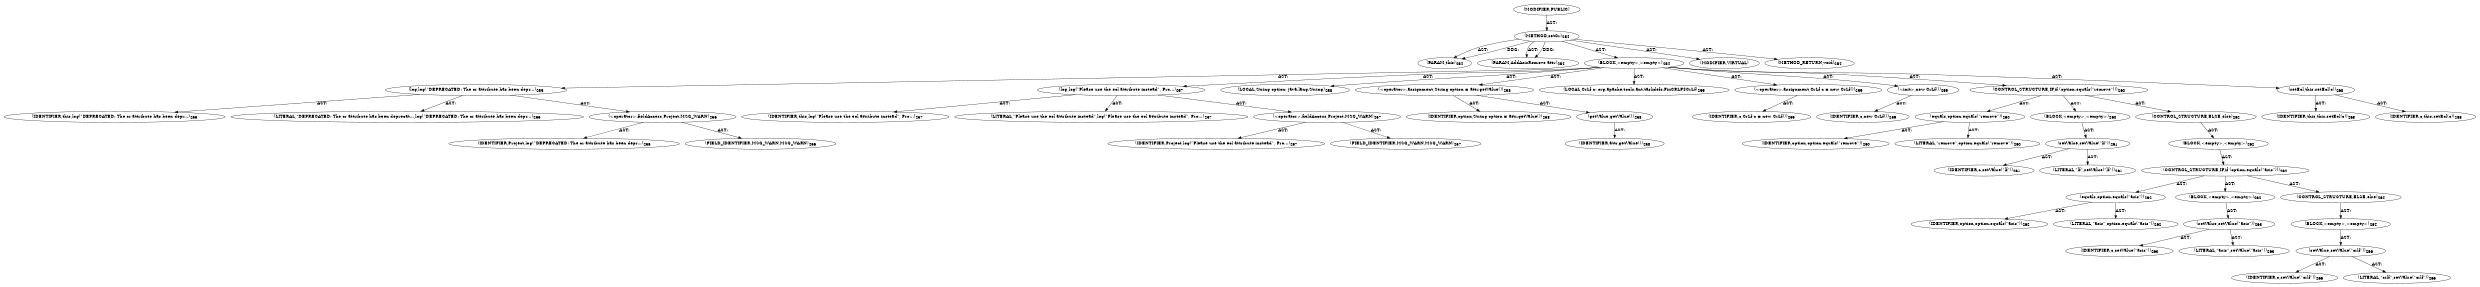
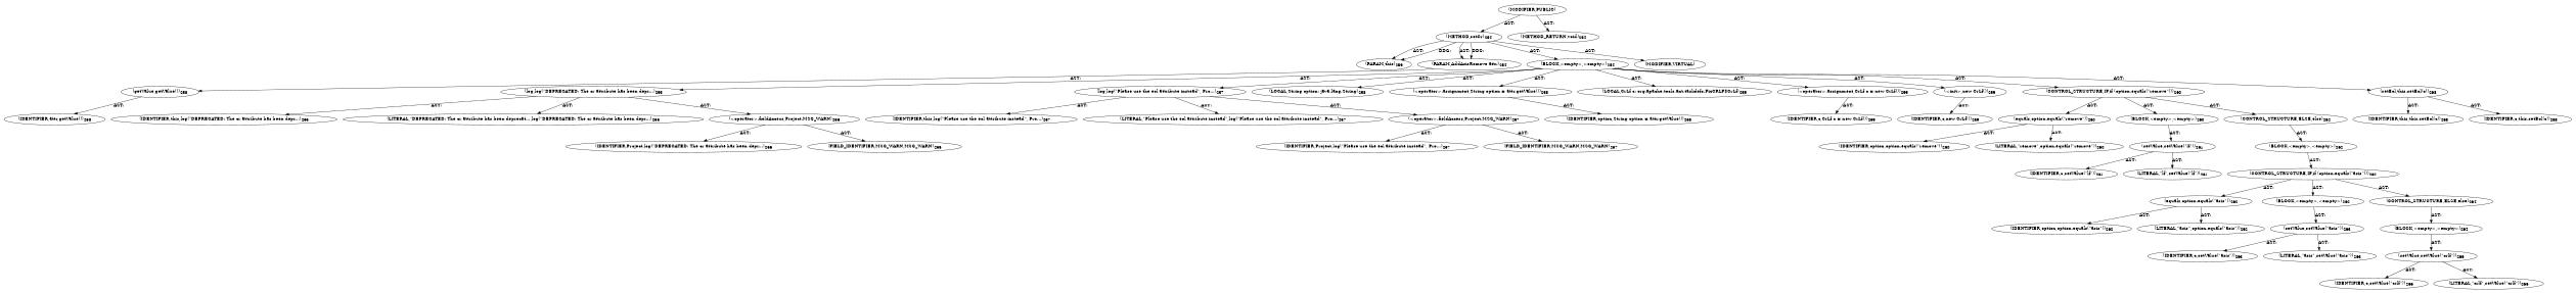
  digraph {
    n1 [label=<(METHOD,setCr)<SUB>254</SUB>>]
-   n2 [label=<(PARAM,this)<SUB>254</SUB>>]
+   n2 [label=<(PARAM,this)<SUB>259</SUB>>]
    n3 [label=<(PARAM,AddAsisRemove attr)<SUB>254</SUB>>]
    n4 [label=<(BLOCK,&lt;empty&gt;,&lt;empty&gt;)<SUB>254</SUB>>]
    n5 [label=<(MODIFIER,VIRTUAL)>]
    n6 [label=<(METHOD_RETURN,void)<SUB>254</SUB>>]
    n7 [label=<(log,log(&quot;DEPRECATED: The cr attribute has been depr...)<SUB>255</SUB>>]
    n8 [label=<(log,log(&quot;Please use the eol attribute instead&quot;, Pro...)<SUB>257</SUB>>]
    n9 [label=<(LOCAL,String option: java.lang.String)<SUB>258</SUB>>]
    n10 [label=<(&lt;operator&gt;.assignment,String option = attr.getValue())<SUB>258</SUB>>]
    n11 [label=<(LOCAL,CrLf c: org.apache.tools.ant.taskdefs.FixCRLF$CrLf)<SUB>259</SUB>>]
    n12 [label=<(&lt;operator&gt;.assignment,CrLf c = new CrLf())<SUB>259</SUB>>]
    n13 [label=<(&lt;init&gt;,new CrLf())<SUB>259</SUB>>]
    n14 [label=<(CONTROL_STRUCTURE,IF,if (option.equals(&quot;remove&quot;)))<SUB>260</SUB>>]
    n15 [label=<(setEol,this.setEol(c))<SUB>268</SUB>>]
    n16 [label=<(MODIFIER,PUBLIC)>]
    n17 [label=<(IDENTIFIER,this,log(&quot;DEPRECATED: The cr attribute has been depr...)<SUB>255</SUB>>]
    n18 [label=<(LITERAL,&quot;DEPRECATED: The cr attribute has been deprecat...,log(&quot;DEPRECATED: The cr attribute has been depr...)<SUB>255</SUB>>]
    n19 [label=<(&lt;operator&gt;.fieldAccess,Project.MSG_WARN)<SUB>256</SUB>>]
    n20 [label=<(IDENTIFIER,this,log(&quot;Please use the eol attribute instead&quot;, Pro...)<SUB>257</SUB>>]
    n21 [label=<(LITERAL,&quot;Please use the eol attribute instead&quot;,log(&quot;Please use the eol attribute instead&quot;, Pro...)<SUB>257</SUB>>]
    n22 [label=<(&lt;operator&gt;.fieldAccess,Project.MSG_WARN)<SUB>257</SUB>>]
    n23 [label=<(IDENTIFIER,option,String option = attr.getValue())<SUB>258</SUB>>]
    n24 [label=<(getValue,getValue())<SUB>258</SUB>>]
    n25 [label=<(IDENTIFIER,c,CrLf c = new CrLf())<SUB>259</SUB>>]
    n26 [label=<(IDENTIFIER,c,new CrLf())<SUB>259</SUB>>]
    n27 [label=<(equals,option.equals(&quot;remove&quot;))<SUB>260</SUB>>]
    n28 [label=<(BLOCK,&lt;empty&gt;,&lt;empty&gt;)<SUB>260</SUB>>]
    n29 [label=<(CONTROL_STRUCTURE,ELSE,else)<SUB>262</SUB>>]
    n30 [label=<(IDENTIFIER,this,this.setEol(c))<SUB>268</SUB>>]
    n31 [label=<(IDENTIFIER,c,this.setEol(c))<SUB>268</SUB>>]
    n32 [label=<(IDENTIFIER,Project,log(&quot;DEPRECATED: The cr attribute has been depr...)<SUB>256</SUB>>]
    n33 [label=<(FIELD_IDENTIFIER,MSG_WARN,MSG_WARN)<SUB>256</SUB>>]
    n34 [label=<(IDENTIFIER,Project,log(&quot;Please use the eol attribute instead&quot;, Pro...)<SUB>257</SUB>>]
    n35 [label=<(FIELD_IDENTIFIER,MSG_WARN,MSG_WARN)<SUB>257</SUB>>]
    n36 [label=<(IDENTIFIER,attr,getValue())<SUB>258</SUB>>]
    n37 [label=<(IDENTIFIER,option,option.equals(&quot;remove&quot;))<SUB>260</SUB>>]
    n38 [label=<(LITERAL,&quot;remove&quot;,option.equals(&quot;remove&quot;))<SUB>260</SUB>>]
    n39 [label=<(setValue,setValue(&quot;lf&quot;))<SUB>261</SUB>>]
    n40 [label=<(BLOCK,&lt;empty&gt;,&lt;empty&gt;)<SUB>262</SUB>>]
    n41 [label=<(IDENTIFIER,c,setValue(&quot;lf&quot;))<SUB>261</SUB>>]
    n42 [label=<(LITERAL,&quot;lf&quot;,setValue(&quot;lf&quot;))<SUB>261</SUB>>]
    n43 [label=<(CONTROL_STRUCTURE,IF,if (option.equals(&quot;asis&quot;)))<SUB>262</SUB>>]
    n44 [label=<(equals,option.equals(&quot;asis&quot;))<SUB>262</SUB>>]
    n45 [label=<(BLOCK,&lt;empty&gt;,&lt;empty&gt;)<SUB>262</SUB>>]
    n46 [label=<(CONTROL_STRUCTURE,ELSE,else)<SUB>264</SUB>>]
    n47 [label=<(IDENTIFIER,option,option.equals(&quot;asis&quot;))<SUB>262</SUB>>]
    n48 [label=<(LITERAL,&quot;asis&quot;,option.equals(&quot;asis&quot;))<SUB>262</SUB>>]
    n49 [label=<(setValue,setValue(&quot;asis&quot;))<SUB>263</SUB>>]
    n50 [label=<(BLOCK,&lt;empty&gt;,&lt;empty&gt;)<SUB>264</SUB>>]
    n51 [label=<(IDENTIFIER,c,setValue(&quot;asis&quot;))<SUB>263</SUB>>]
    n52 [label=<(LITERAL,&quot;asis&quot;,setValue(&quot;asis&quot;))<SUB>263</SUB>>]
    n53 [label=<(setValue,setValue(&quot;crlf&quot;))<SUB>266</SUB>>]
    n54 [label=<(IDENTIFIER,c,setValue(&quot;crlf&quot;))<SUB>266</SUB>>]
    n55 [label=<(LITERAL,&quot;crlf&quot;,setValue(&quot;crlf&quot;))<SUB>266</SUB>>]
    n1 -> n2 [label="AST: "]
    n1 -> n2 [label="DDG: "]
    n1 -> n3 [label="AST: "]
    n1 -> n3 [label="DDG: "]
    n1 -> n4 [label="AST: "]
    n1 -> n5 [label="AST: "]
-   n1 -> n6 [label="AST: "]
+   n16 -> n6 [label="AST: "]
    n4 -> n7 [label="AST: "]
    n4 -> n8 [label="AST: "]
    n4 -> n9 [label="AST: "]
    n4 -> n10 [label="AST: "]
    n4 -> n11 [label="AST: "]
    n4 -> n12 [label="AST: "]
    n4 -> n13 [label="AST: "]
    n4 -> n14 [label="AST: "]
    n4 -> n15 [label="AST: "]
    n7 -> n17 [label="AST: "]
    n7 -> n18 [label="AST: "]
    n7 -> n19 [label="AST: "]
    n8 -> n20 [label="AST: "]
    n8 -> n21 [label="AST: "]
    n8 -> n22 [label="AST: "]
    n10 -> n23 [label="AST: "]
-   n10 -> n24 [label="AST: "]
+   n3 -> n24 [label="AST: "]
    n12 -> n25 [label="AST: "]
    n13 -> n26 [label="AST: "]
    n14 -> n27 [label="AST: "]
    n14 -> n28 [label="AST: "]
    n14 -> n29 [label="AST: "]
    n15 -> n30 [label="AST: "]
    n15 -> n31 [label="AST: "]
    n16 -> n1 [label="AST: "]
    n19 -> n32 [label="AST: "]
    n19 -> n33 [label="AST: "]
    n22 -> n34 [label="AST: "]
    n22 -> n35 [label="AST: "]
    n24 -> n36 [label="AST: "]
    n27 -> n37 [label="AST: "]
    n27 -> n38 [label="AST: "]
    n28 -> n39 [label="AST: "]
    n29 -> n40 [label="AST: "]
    n39 -> n41 [label="AST: "]
    n39 -> n42 [label="AST: "]
    n40 -> n43 [label="AST: "]
    n43 -> n44 [label="AST: "]
    n43 -> n45 [label="AST: "]
    n43 -> n46 [label="AST: "]
    n44 -> n47 [label="AST: "]
    n44 -> n48 [label="AST: "]
    n45 -> n49 [label="AST: "]
    n46 -> n50 [label="AST: "]
    n49 -> n51 [label="AST: "]
    n49 -> n52 [label="AST: "]
    n50 -> n53 [label="AST: "]
    n53 -> n54 [label="AST: "]
    n53 -> n55 [label="AST: "]
  }
